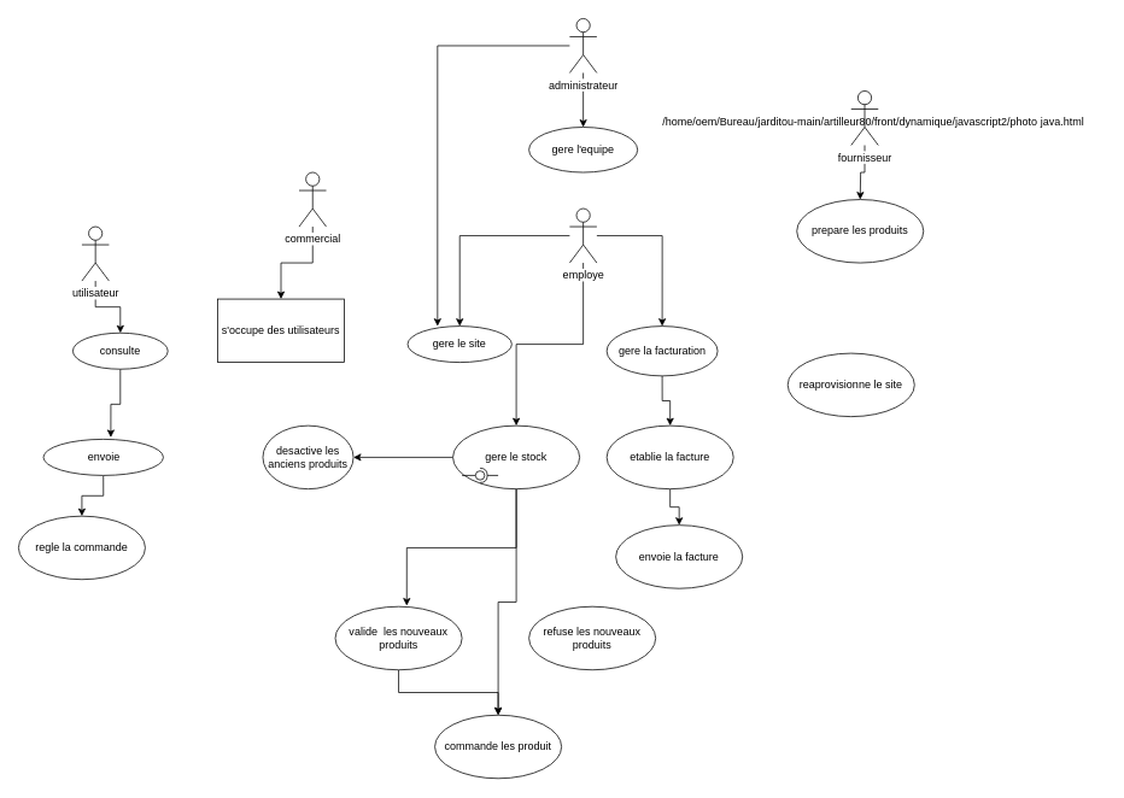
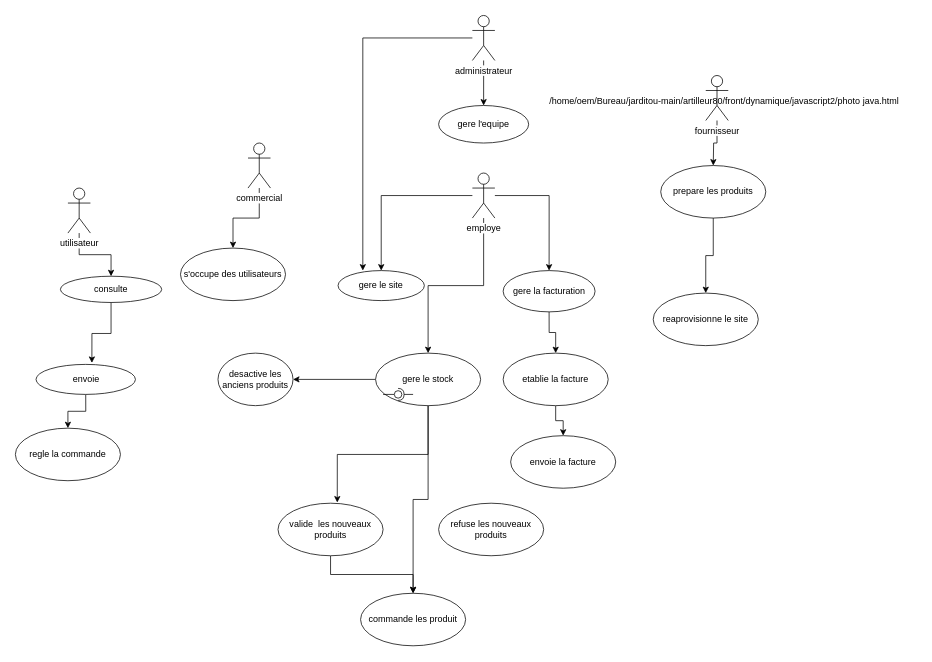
  <mxCell id="0" />
  <mxCell id="1" parent="0" />
  <mxCell id="2" style="edgeStyle=orthogonalEdgeStyle;rounded=0;orthogonalLoop=1;jettySize=auto;html=1;" parent="1" source="3" target="11" edge="1"><mxGeometry relative="1" as="geometry" /></mxCell>
  <mxCell id="3" value="utilisateur&lt;br&gt;" style="shape=umlActor;verticalLabelPosition=bottom;labelBackgroundColor=#ffffff;verticalAlign=top;html=1;" parent="1" vertex="1"><mxGeometry x="90" y="250" width="30" height="60" as="geometry" /></mxCell>
  <mxCell id="4" style="edgeStyle=orthogonalEdgeStyle;rounded=0;orthogonalLoop=1;jettySize=auto;html=1;" parent="1" source="5" edge="1"><mxGeometry relative="1" as="geometry"><mxPoint x="950" y="220" as="targetPoint" /></mxGeometry></mxCell>
  <mxCell id="5" value="fournisseur&lt;br&gt;" style="shape=umlActor;verticalLabelPosition=bottom;labelBackgroundColor=#ffffff;verticalAlign=top;html=1;" parent="1" vertex="1"><mxGeometry x="940" y="100" width="30" height="60" as="geometry" /></mxCell>
  <mxCell id="6" style="edgeStyle=orthogonalEdgeStyle;rounded=0;orthogonalLoop=1;jettySize=auto;html=1;" parent="1" source="9" target="14" edge="1"><mxGeometry relative="1" as="geometry" /></mxCell>
  <mxCell id="7" style="edgeStyle=orthogonalEdgeStyle;rounded=0;orthogonalLoop=1;jettySize=auto;html=1;" parent="1" source="9" target="16" edge="1"><mxGeometry relative="1" as="geometry" /></mxCell>
  <mxCell id="8" style="edgeStyle=orthogonalEdgeStyle;rounded=0;orthogonalLoop=1;jettySize=auto;html=1;" parent="1" source="9" target="21" edge="1"><mxGeometry relative="1" as="geometry" /></mxCell>
  <mxCell id="9" value="employe&lt;br&gt;" style="shape=umlActor;verticalLabelPosition=bottom;labelBackgroundColor=#ffffff;verticalAlign=top;html=1;" parent="1" vertex="1"><mxGeometry x="629" y="230" width="30" height="60" as="geometry" /></mxCell>
  <mxCell id="10" style="edgeStyle=orthogonalEdgeStyle;rounded=0;orthogonalLoop=1;jettySize=auto;html=1;entryX=0.562;entryY=-0.05;entryDx=0;entryDy=0;entryPerimeter=0;" parent="1" source="11" target="13" edge="1"><mxGeometry relative="1" as="geometry" /></mxCell>
- <mxCell id="11" value="consulte" style="ellipse;whiteSpace=wrap;html=1;" parent="1" vertex="1"><mxGeometry x="80" y="367.5" width="105" height="40" as="geometry" /></mxCell>
+ <mxCell id="11" value="consulte" style="ellipse;whiteSpace=wrap;html=1;" parent="1" vertex="1"><mxGeometry x="80" y="367.5" width="135" height="35" as="geometry" /></mxCell>
  <mxCell id="12" style="edgeStyle=orthogonalEdgeStyle;rounded=0;orthogonalLoop=1;jettySize=auto;html=1;entryX=0.5;entryY=0;entryDx=0;entryDy=0;" parent="1" source="13" target="17" edge="1"><mxGeometry relative="1" as="geometry" /></mxCell>
  <mxCell id="13" value="envoie" style="ellipse;whiteSpace=wrap;html=1;" parent="1" vertex="1"><mxGeometry x="47.5" y="485" width="132.5" height="40" as="geometry" /></mxCell>
  <mxCell id="14" value="gere le site&lt;br&gt;" style="ellipse;whiteSpace=wrap;html=1;" parent="1" vertex="1"><mxGeometry x="450" y="360" width="115" height="40" as="geometry" /></mxCell>
  <mxCell id="15" style="edgeStyle=orthogonalEdgeStyle;rounded=0;orthogonalLoop=1;jettySize=auto;html=1;" parent="1" source="16" target="23" edge="1"><mxGeometry relative="1" as="geometry" /></mxCell>
  <mxCell id="16" value="gere la facturation" style="ellipse;whiteSpace=wrap;html=1;" parent="1" vertex="1"><mxGeometry x="670" y="360" width="122.5" height="55" as="geometry" /></mxCell>
  <mxCell id="17" value="regle la commande&lt;br&gt;" style="ellipse;whiteSpace=wrap;html=1;" parent="1" vertex="1"><mxGeometry x="20" y="570" width="140" height="70" as="geometry" /></mxCell>
  <mxCell id="18" style="edgeStyle=orthogonalEdgeStyle;rounded=0;orthogonalLoop=1;jettySize=auto;html=1;entryX=0.564;entryY=-0.014;entryDx=0;entryDy=0;entryPerimeter=0;" parent="1" source="21" target="34" edge="1"><mxGeometry relative="1" as="geometry" /></mxCell>
  <mxCell id="19" style="edgeStyle=orthogonalEdgeStyle;rounded=0;orthogonalLoop=1;jettySize=auto;html=1;entryX=1;entryY=0.5;entryDx=0;entryDy=0;" parent="1" source="21" target="38" edge="1"><mxGeometry relative="1" as="geometry" /></mxCell>
  <mxCell id="20" style="edgeStyle=orthogonalEdgeStyle;rounded=0;orthogonalLoop=1;jettySize=auto;html=1;" edge="1" parent="1" source="21" target="25"><mxGeometry relative="1" as="geometry" /></mxCell>
  <mxCell id="21" value="gere le stock" style="ellipse;whiteSpace=wrap;html=1;" parent="1" vertex="1"><mxGeometry x="500" y="470" width="140" height="70" as="geometry" /></mxCell>
  <mxCell id="22" style="edgeStyle=orthogonalEdgeStyle;rounded=0;orthogonalLoop=1;jettySize=auto;html=1;" parent="1" source="23" target="24" edge="1"><mxGeometry relative="1" as="geometry" /></mxCell>
  <mxCell id="23" value="etablie la facture" style="ellipse;whiteSpace=wrap;html=1;" parent="1" vertex="1"><mxGeometry x="670" y="470" width="140" height="70" as="geometry" /></mxCell>
  <mxCell id="24" value="envoie la facture" style="ellipse;whiteSpace=wrap;html=1;" parent="1" vertex="1"><mxGeometry x="680" y="580" width="140" height="70" as="geometry" /></mxCell>
  <mxCell id="25" value="commande les produit&lt;br&gt;" style="ellipse;whiteSpace=wrap;html=1;" parent="1" vertex="1"><mxGeometry x="480" y="790" width="140" height="70" as="geometry" /></mxCell>
  <mxCell id="26" style="edgeStyle=orthogonalEdgeStyle;rounded=0;orthogonalLoop=1;jettySize=auto;html=1;entryX=0.5;entryY=0;entryDx=0;entryDy=0;" parent="1" source="28" target="29" edge="1"><mxGeometry relative="1" as="geometry" /></mxCell>
  <mxCell id="27" style="edgeStyle=orthogonalEdgeStyle;rounded=0;orthogonalLoop=1;jettySize=auto;html=1;entryX=0.287;entryY=0;entryDx=0;entryDy=0;entryPerimeter=0;" parent="1" source="28" target="14" edge="1"><mxGeometry relative="1" as="geometry"><mxPoint x="510" y="260" as="targetPoint" /></mxGeometry></mxCell>
  <mxCell id="28" value="administrateur&lt;br&gt;" style="shape=umlActor;verticalLabelPosition=bottom;labelBackgroundColor=#ffffff;verticalAlign=top;html=1;" parent="1" vertex="1"><mxGeometry x="629" y="20" width="30" height="60" as="geometry" /></mxCell>
  <mxCell id="29" value="gere l'equipe&lt;br&gt;" style="ellipse;whiteSpace=wrap;html=1;" parent="1" vertex="1"><mxGeometry x="584" y="140" width="120" height="50" as="geometry" /></mxCell>
  <mxCell id="30" style="edgeStyle=orthogonalEdgeStyle;rounded=0;orthogonalLoop=1;jettySize=auto;html=1;" parent="1" source="31" target="32" edge="1"><mxGeometry relative="1" as="geometry" /></mxCell>
  <mxCell id="31" value="commercial" style="shape=umlActor;verticalLabelPosition=bottom;labelBackgroundColor=#ffffff;verticalAlign=top;html=1;" parent="1" vertex="1"><mxGeometry x="330" y="190" width="30" height="60" as="geometry" /></mxCell>
- <mxCell id="32" value="s'occupe des utilisateurs&lt;br&gt;" style="whiteSpace=wrap;html=1;rounded=0;" parent="1" vertex="1"><mxGeometry x="240" y="330" width="140" height="70" as="geometry" /></mxCell>
+ <mxCell id="32" value="s'occupe des utilisateurs&lt;br&gt;" style="ellipse;whiteSpace=wrap;html=1;" parent="1" vertex="1"><mxGeometry x="240" y="330" width="140" height="70" as="geometry" /></mxCell>
  <mxCell id="33" style="edgeStyle=orthogonalEdgeStyle;rounded=0;orthogonalLoop=1;jettySize=auto;html=1;" edge="1" parent="1" source="34" target="25"><mxGeometry relative="1" as="geometry" /></mxCell>
  <mxCell id="34" value="valide&amp;nbsp; les nouveaux produits" style="ellipse;whiteSpace=wrap;html=1;" parent="1" vertex="1"><mxGeometry x="370" y="670" width="140" height="70" as="geometry" /></mxCell>
+ <mxCell id="35" style="edgeStyle=orthogonalEdgeStyle;rounded=0;orthogonalLoop=1;jettySize=auto;html=1;" parent="1" source="36" target="37" edge="1"><mxGeometry relative="1" as="geometry" /></mxCell>
  <mxCell id="36" value="prepare les produits&lt;br&gt;" style="ellipse;whiteSpace=wrap;html=1;" parent="1" vertex="1"><mxGeometry x="880" y="220" width="140" height="70" as="geometry" /></mxCell>
  <mxCell id="37" value="reaprovisionne le site&lt;br&gt;" style="ellipse;whiteSpace=wrap;html=1;" parent="1" vertex="1"><mxGeometry x="870" y="390" width="140" height="70" as="geometry" /></mxCell>
  <mxCell id="38" value="desactive les anciens produits&lt;br&gt;" style="ellipse;whiteSpace=wrap;html=1;" parent="1" vertex="1"><mxGeometry x="290" y="470" width="100" height="70" as="geometry" /></mxCell>
  <mxCell id="39" value="refuse les nouveaux produits&lt;br&gt;" style="ellipse;whiteSpace=wrap;html=1;" vertex="1" parent="1"><mxGeometry x="584" y="670" width="140" height="70" as="geometry" /></mxCell>
  <mxCell id="40" value="" style="rounded=0;orthogonalLoop=1;jettySize=auto;html=1;endArrow=none;endFill=0;" edge="1" target="42" parent="1"><mxGeometry relative="1" as="geometry"><mxPoint x="510" y="525" as="sourcePoint" /></mxGeometry></mxCell>
  <mxCell id="41" value="" style="rounded=0;orthogonalLoop=1;jettySize=auto;html=1;endArrow=halfCircle;endFill=0;entryX=0.5;entryY=0.5;entryDx=0;entryDy=0;endSize=6;strokeWidth=1;" edge="1" target="42" parent="1"><mxGeometry relative="1" as="geometry"><mxPoint x="550" y="525" as="sourcePoint" /></mxGeometry></mxCell>
  <mxCell id="42" value="" style="ellipse;whiteSpace=wrap;html=1;fontFamily=Helvetica;fontSize=12;fontColor=#000000;align=center;strokeColor=#000000;fillColor=#ffffff;points=[];aspect=fixed;resizable=0;" vertex="1" parent="1"><mxGeometry x="525" y="520" width="10" height="10" as="geometry" /></mxCell>
  <mxCell id="43" value="/home/oem/Bureau/jarditou-main/artilleur80/front/dynamique/javascript2/photo java.html" style="text;whiteSpace=wrap;html=1;" vertex="1" parent="1"><mxGeometry x="730" y="120" width="490" height="30" as="geometry" /></mxCell>
